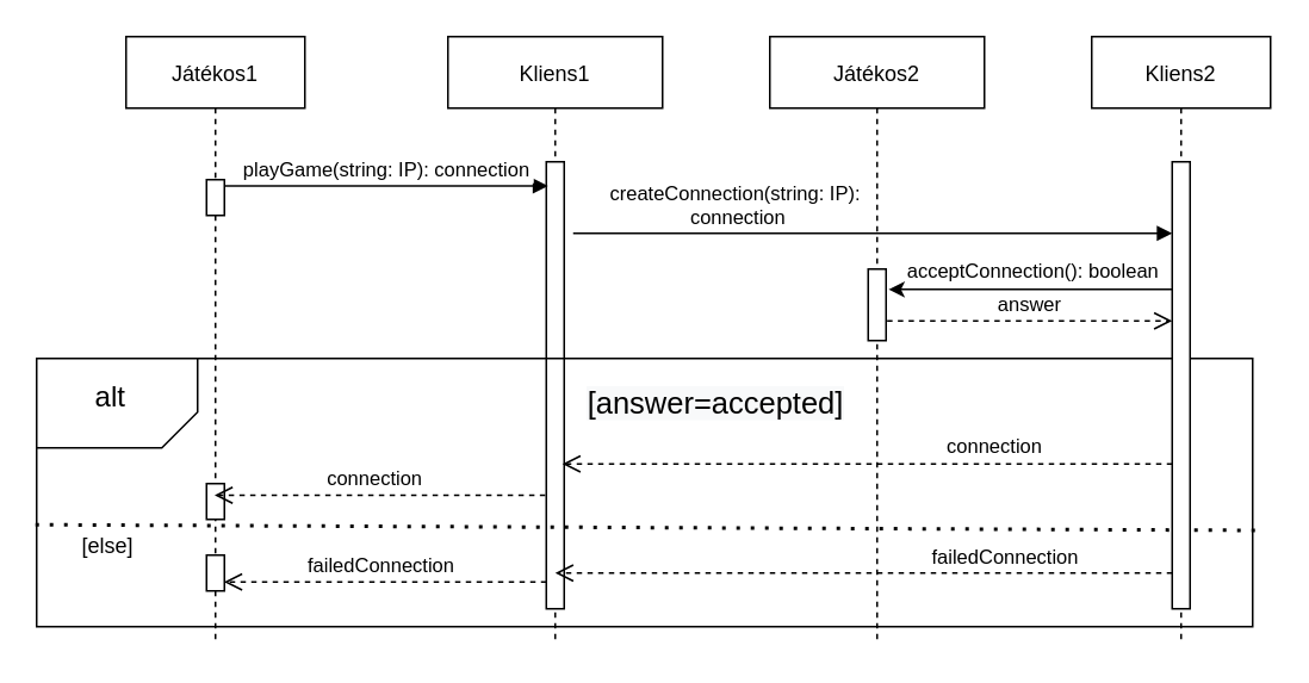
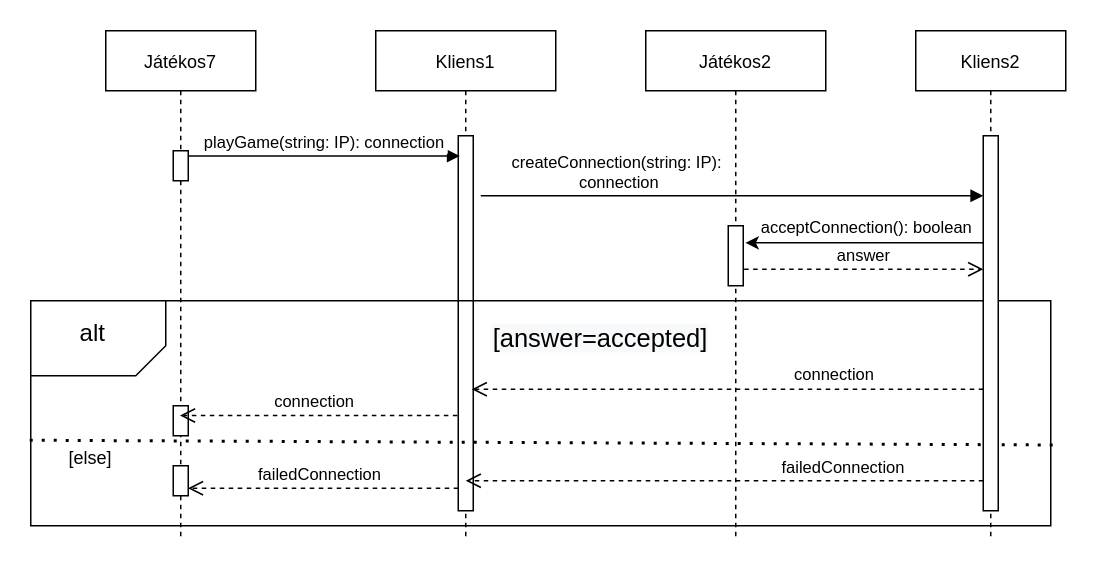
  <mxCell id="0" />
  <mxCell id="1" parent="0" />
- <mxCell id="2" value="Játékos1" style="shape=umlLifeline;perimeter=lifelinePerimeter;container=1;collapsible=0;recursiveResize=0;rounded=0;shadow=0;strokeWidth=1;" parent="1" vertex="1"><mxGeometry x="70" y="20" width="100" height="340" as="geometry" /></mxCell>
+ <mxCell id="2" value="Játékos7" style="shape=umlLifeline;perimeter=lifelinePerimeter;container=1;collapsible=0;recursiveResize=0;rounded=0;shadow=0;strokeWidth=1;" parent="1" vertex="1"><mxGeometry x="70" y="20" width="100" height="340" as="geometry" /></mxCell>
  <mxCell id="3" value="" style="points=[];perimeter=orthogonalPerimeter;rounded=0;shadow=0;strokeWidth=1;" parent="2" vertex="1"><mxGeometry x="45" y="80" width="10" height="20" as="geometry" /></mxCell>
  <mxCell id="4" value="" style="points=[];perimeter=orthogonalPerimeter;rounded=0;shadow=0;strokeWidth=1;" parent="2" vertex="1"><mxGeometry x="45" y="250" width="10" height="20" as="geometry" /></mxCell>
  <mxCell id="5" value="" style="points=[];perimeter=orthogonalPerimeter;rounded=0;shadow=0;strokeWidth=1;" vertex="1" parent="2"><mxGeometry x="45" y="290" width="10" height="20" as="geometry" /></mxCell>
  <mxCell id="6" value="Kliens1" style="shape=umlLifeline;perimeter=lifelinePerimeter;container=1;collapsible=0;recursiveResize=0;rounded=0;shadow=0;strokeWidth=1;" parent="1" vertex="1"><mxGeometry x="250" y="20" width="120" height="340" as="geometry" /></mxCell>
  <mxCell id="7" value="" style="points=[];perimeter=orthogonalPerimeter;rounded=0;shadow=0;strokeWidth=1;" parent="6" vertex="1"><mxGeometry x="55" y="70" width="10" height="250" as="geometry" /></mxCell>
  <mxCell id="8" value="" style="rounded=0;whiteSpace=wrap;html=1;fillColor=none;fontSize=14;glass=1;" parent="6" vertex="1"><mxGeometry x="-230" y="180" width="680" height="150" as="geometry" /></mxCell>
  <mxCell id="9" value="" style="endArrow=none;dashed=1;html=1;dashPattern=1 3;strokeWidth=2;rounded=0;entryX=1.004;entryY=0.641;entryDx=0;entryDy=0;entryPerimeter=0;exitX=-0.001;exitY=0.62;exitDx=0;exitDy=0;exitPerimeter=0;" edge="1" parent="6" source="8" target="8"><mxGeometry width="50" height="50" relative="1" as="geometry"><mxPoint x="527.6" y="370" as="sourcePoint" /><mxPoint x="150" y="250" as="targetPoint" /></mxGeometry></mxCell>
  <mxCell id="10" value="&lt;br&gt;&lt;br&gt;&lt;span style=&quot;color: rgb(0 , 0 , 0) ; font-family: &amp;#34;helvetica&amp;#34; ; font-size: 17px ; font-style: normal ; font-weight: 400 ; letter-spacing: normal ; text-align: center ; text-indent: 0px ; text-transform: none ; word-spacing: 0px ; background-color: rgb(248 , 249 , 250) ; display: inline ; float: none&quot;&gt;[answer=accepted]&lt;/span&gt;&lt;br&gt;" style="text;html=1;strokeColor=none;fillColor=none;align=center;verticalAlign=middle;whiteSpace=wrap;rounded=0;fontSize=17;" parent="6" vertex="1"><mxGeometry x="120" y="170" width="60" height="30" as="geometry" /></mxCell>
  <mxCell id="11" value="playGame(string: IP): connection" style="verticalAlign=bottom;endArrow=block;entryX=0.1;entryY=0.054;shadow=0;strokeWidth=1;entryDx=0;entryDy=0;entryPerimeter=0;" parent="1" source="3" target="7" edge="1"><mxGeometry relative="1" as="geometry"><mxPoint x="225" y="100" as="sourcePoint" /></mxGeometry></mxCell>
  <mxCell id="12" value="Játékos2" style="shape=umlLifeline;perimeter=lifelinePerimeter;container=1;collapsible=0;recursiveResize=0;rounded=0;shadow=0;strokeWidth=1;" parent="1" vertex="1"><mxGeometry x="430" y="20" width="120" height="340" as="geometry" /></mxCell>
  <mxCell id="13" value="" style="points=[];perimeter=orthogonalPerimeter;rounded=0;shadow=0;strokeWidth=1;" parent="12" vertex="1"><mxGeometry x="55" y="130" width="10" height="40" as="geometry" /></mxCell>
  <mxCell id="14" value="createConnection(string: IP):&#10; connection" style="verticalAlign=bottom;endArrow=block;shadow=0;strokeWidth=1;" parent="12" target="16" edge="1"><mxGeometry x="-0.457" relative="1" as="geometry"><mxPoint x="-110" y="110" as="sourcePoint" /><mxPoint x="46" y="110" as="targetPoint" /><mxPoint as="offset" /></mxGeometry></mxCell>
  <mxCell id="15" value="Kliens2" style="shape=umlLifeline;perimeter=lifelinePerimeter;container=1;collapsible=0;recursiveResize=0;rounded=0;shadow=0;strokeWidth=1;" parent="1" vertex="1"><mxGeometry x="610" y="20" width="100" height="340" as="geometry" /></mxCell>
  <mxCell id="16" value="" style="points=[];perimeter=orthogonalPerimeter;rounded=0;shadow=0;strokeWidth=1;" parent="15" vertex="1"><mxGeometry x="45" y="70" width="10" height="250" as="geometry" /></mxCell>
  <mxCell id="17" value="" style="endArrow=classic;html=1;rounded=0;entryX=1.14;entryY=0.285;entryDx=0;entryDy=0;entryPerimeter=0;" parent="1" source="16" target="13" edge="1"><mxGeometry width="50" height="50" relative="1" as="geometry"><mxPoint x="350" y="250" as="sourcePoint" /><mxPoint x="400" y="200" as="targetPoint" /></mxGeometry></mxCell>
  <mxCell id="18" value="acceptConnection(): boolean" style="edgeLabel;html=1;align=center;verticalAlign=middle;resizable=0;points=[];" parent="17" vertex="1" connectable="0"><mxGeometry x="0.283" y="-3" relative="1" as="geometry"><mxPoint x="23" y="-8" as="offset" /></mxGeometry></mxCell>
  <mxCell id="19" value="answer" style="verticalAlign=bottom;endArrow=open;dashed=1;endSize=8;shadow=0;strokeWidth=1;exitX=1.06;exitY=0.725;exitDx=0;exitDy=0;exitPerimeter=0;" parent="1" source="13" target="16" edge="1"><mxGeometry relative="1" as="geometry"><mxPoint x="135" y="150" as="targetPoint" /><mxPoint x="490" y="180" as="sourcePoint" /></mxGeometry></mxCell>
  <mxCell id="20" value="" style="endArrow=none;html=1;rounded=0;" parent="1" edge="1"><mxGeometry width="50" height="50" relative="1" as="geometry"><mxPoint x="20" y="250" as="sourcePoint" /><mxPoint x="110" y="200" as="targetPoint" /><Array as="points"><mxPoint x="90" y="250" /><mxPoint x="110" y="230" /></Array></mxGeometry></mxCell>
  <mxCell id="21" value="alt" style="edgeLabel;html=1;align=center;verticalAlign=middle;resizable=0;points=[];fontSize=16;" parent="20" vertex="1" connectable="0"><mxGeometry x="-0.214" y="1" relative="1" as="geometry"><mxPoint x="-10" y="-29" as="offset" /></mxGeometry></mxCell>
  <mxCell id="22" value="connection" style="verticalAlign=bottom;endArrow=open;dashed=1;endSize=8;shadow=0;strokeWidth=1;entryX=0.9;entryY=0.676;entryDx=0;entryDy=0;entryPerimeter=0;" parent="1" source="16" target="7" edge="1"><mxGeometry x="-0.422" y="-1" relative="1" as="geometry"><mxPoint x="665" y="189" as="targetPoint" /><mxPoint x="495.6" y="189" as="sourcePoint" /><Array as="points" /><mxPoint as="offset" /></mxGeometry></mxCell>
  <mxCell id="23" value="connection" style="verticalAlign=bottom;endArrow=open;dashed=1;endSize=8;shadow=0;strokeWidth=1;exitX=-0.06;exitY=0.746;exitDx=0;exitDy=0;exitPerimeter=0;" parent="1" source="7" target="2" edge="1"><mxGeometry x="0.03" relative="1" as="geometry"><mxPoint x="309.5" y="281.74" as="targetPoint" /><mxPoint x="674" y="281.74" as="sourcePoint" /><Array as="points" /><mxPoint as="offset" /></mxGeometry></mxCell>
  <mxCell id="24" value="failedConnection" style="verticalAlign=bottom;endArrow=open;dashed=1;endSize=8;shadow=0;strokeWidth=1;" parent="1" source="16" edge="1"><mxGeometry x="-0.459" relative="1" as="geometry"><mxPoint x="310" y="320" as="targetPoint" /><mxPoint x="495.6" y="189" as="sourcePoint" /><mxPoint as="offset" /></mxGeometry></mxCell>
  <mxCell id="25" value="failedConnection" style="verticalAlign=bottom;endArrow=open;dashed=1;endSize=8;shadow=0;strokeWidth=1;entryX=0.98;entryY=0.75;entryDx=0;entryDy=0;entryPerimeter=0;" parent="1" source="7" target="5" edge="1"><mxGeometry x="0.018" relative="1" as="geometry"><mxPoint x="130" y="320" as="targetPoint" /><mxPoint x="665" y="324.97" as="sourcePoint" /><mxPoint as="offset" /></mxGeometry></mxCell>
  <mxCell id="26" value="[else]" style="text;html=1;strokeColor=none;fillColor=none;align=center;verticalAlign=middle;whiteSpace=wrap;rounded=0;" vertex="1" parent="1"><mxGeometry x="30" y="290" width="60" height="30" as="geometry" /></mxCell>
